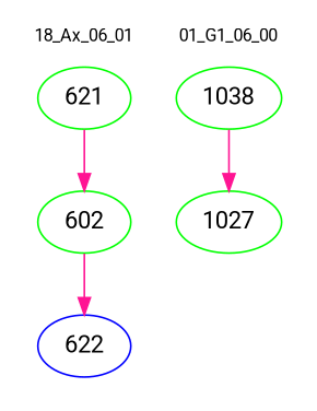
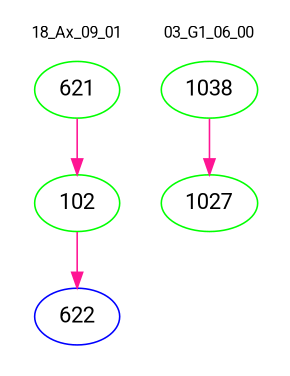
  digraph {
    fontname=Roboto
    node [color=green fontname=Roboto]
    edge [color=deeppink fontname=Roboto]
    n1 [label=621]
-   n2 [label=602]
+   n2 [label=102]
    n3 [color=blue label=622]
    n4 [label=1038]
    n5 [label=1027]
    subgraph cluster_1 {
      color=white
      fontsize=10
-     label="18_Ax_06_01"
+     label="18_Ax_09_01"
      n1
      n2
      n3
    }
    subgraph cluster_2 {
      color=white
      fontsize=10
-     label="01_G1_06_00"
+     label="03_G1_06_00"
      n4
      n5
    }
    n1 -> n2
    n2 -> n3
    n4 -> n5
  }
